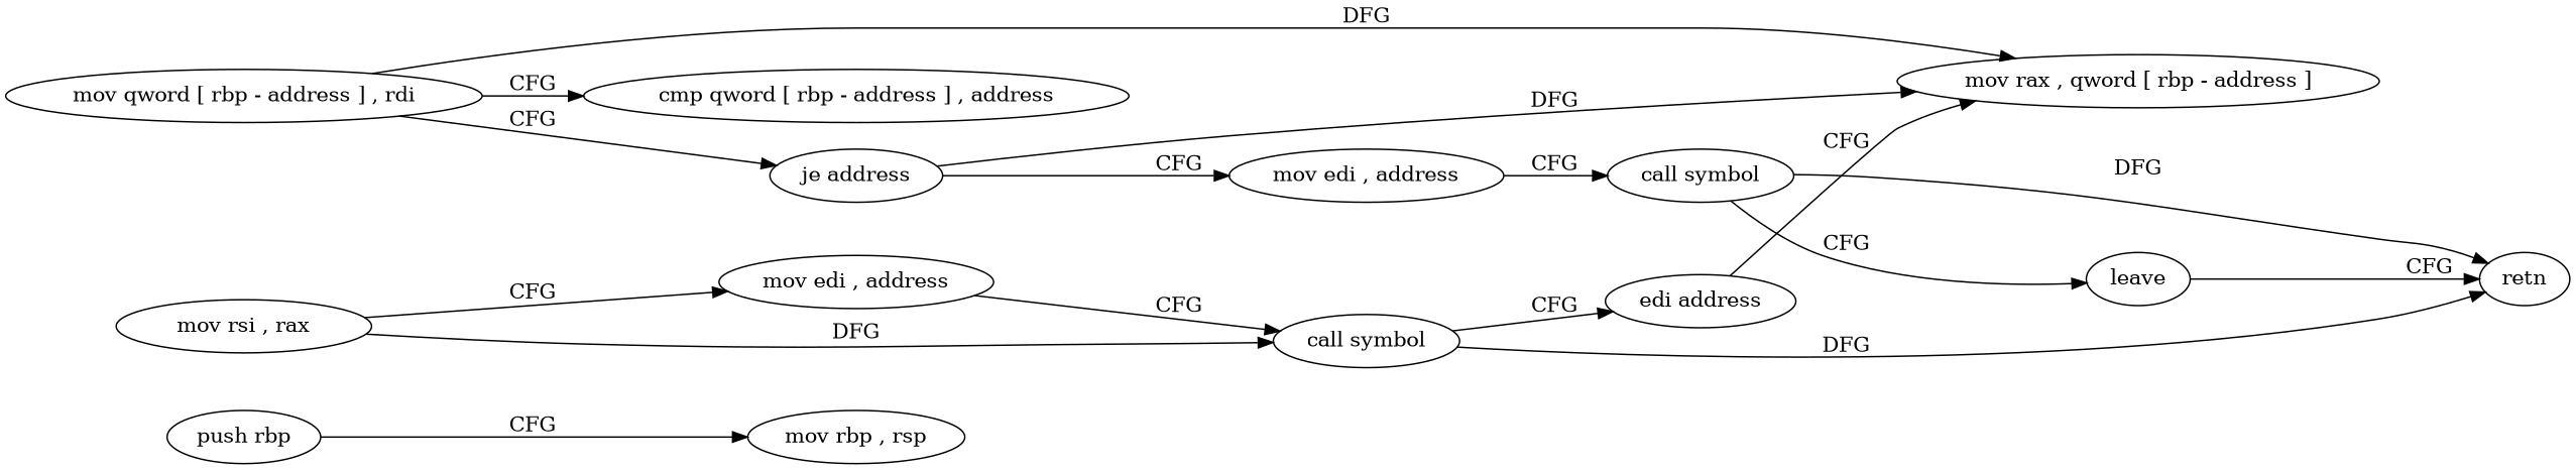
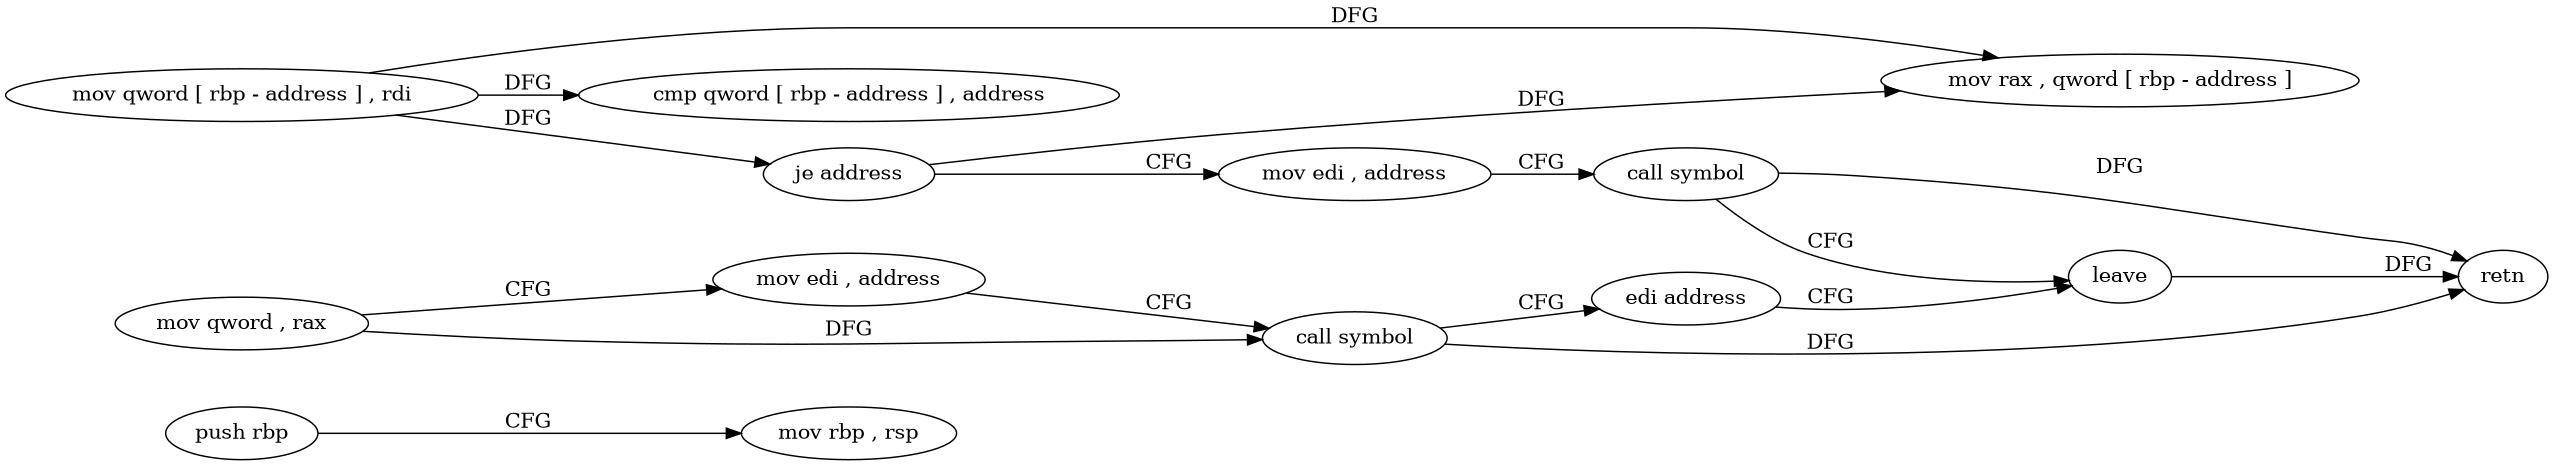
  digraph {
    rankdir=LR
    n1 [label="push rbp"]
    n2 [label="mov rbp , rsp"]
    n3 [label="mov qword [ rbp - address ] , rdi"]
    n4 [label="cmp qword [ rbp - address ] , address"]
    n5 [label="je address"]
    n6 [label="mov rax , qword [ rbp - address ]"]
    n7 [label="mov edi , address"]
    n8 [label="call symbol"]
    n9 [label=leave]
    n10 [label=retn]
-   n11 [label="mov rsi , rax"]
+   n11 [label="mov qword , rax"]
    n12 [label="mov edi , address"]
    n13 [label="call symbol"]
    n14 [label="edi address"]
    n1 -> n2 [label=CFG]
-   n3 -> n4 [label=CFG]
-   n3 -> n5 [label=CFG]
+   n3 -> n4 [label=DFG]
+   n3 -> n5 [label=DFG]
    n3 -> n6 [label=DFG]
    n5 -> n6 [label=DFG]
    n5 -> n7 [label=CFG]
    n7 -> n8 [label=CFG]
    n8 -> n9 [label=CFG]
    n8 -> n10 [label=DFG]
-   n9 -> n10 [label=CFG]
+   n9 -> n10 [label=DFG]
    n11 -> n12 [label=CFG]
    n11 -> n13 [label=DFG]
    n12 -> n13 [label=CFG]
    n13 -> n10 [label=DFG]
    n13 -> n14 [label=CFG]
-   n14 -> n6 [label=CFG]
+   n14 -> n9 [label=CFG]
  }
